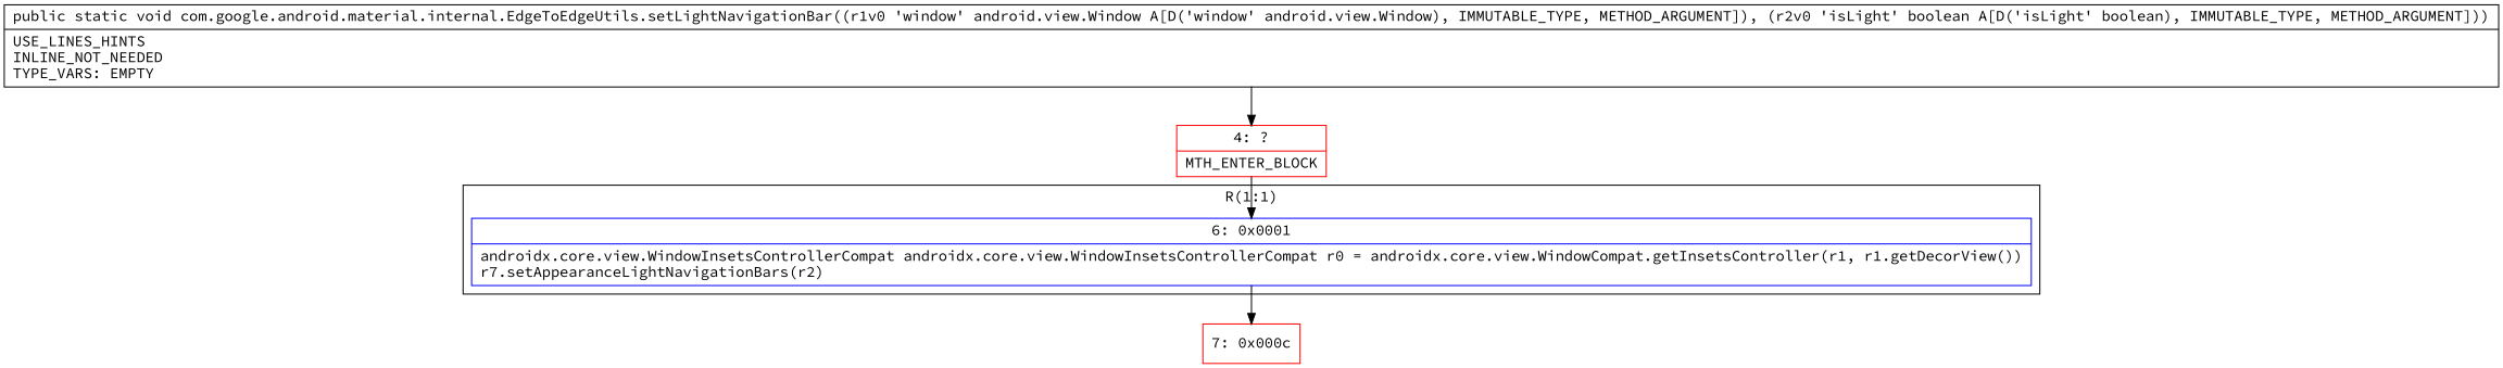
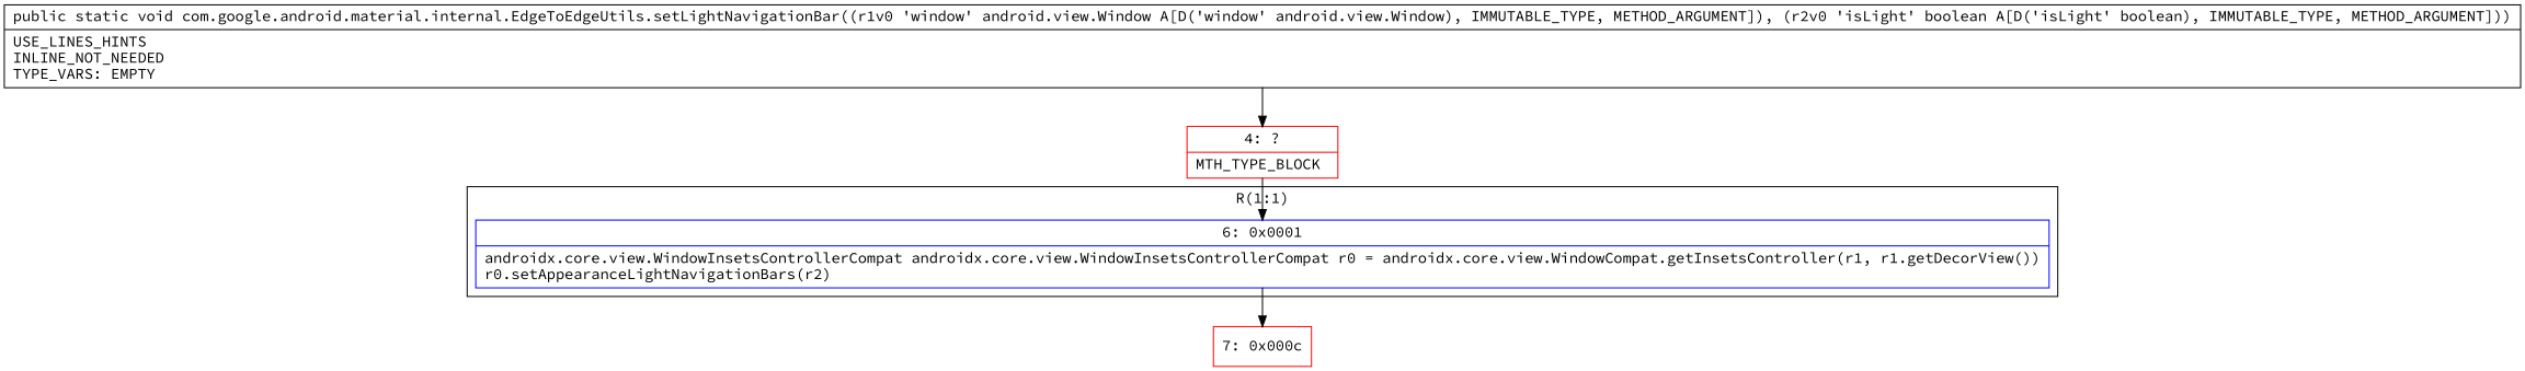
  digraph {
    fontname="Source Code Pro"
    node [color=red fontname="Source Code Pro" shape=record]
    edge [fontname="Source Code Pro"]
-   n1 [color=blue label="{6\:\ 0x0001|androidx.core.view.WindowInsetsControllerCompat androidx.core.view.WindowInsetsControllerCompat r0 = androidx.core.view.WindowCompat.getInsetsController(r1, r1.getDecorView())\lr7.setAppearanceLightNavigationBars(r2)\l}"]
+   n1 [color=blue label="{6\:\ 0x0001|androidx.core.view.WindowInsetsControllerCompat androidx.core.view.WindowInsetsControllerCompat r0 = androidx.core.view.WindowCompat.getInsetsController(r1, r1.getDecorView())\lr0.setAppearanceLightNavigationBars(r2)\l}"]
    n2 [label="{7\:\ 0x000c}"]
-   n3 [label="{4\:\ ?|MTH_ENTER_BLOCK\l}"]
+   n3 [label="{4\:\ ?|MTH_TYPE_BLOCK\l}"]
    n4 [label="{public static void com.google.android.material.internal.EdgeToEdgeUtils.setLightNavigationBar((r1v0 'window' android.view.Window A[D('window' android.view.Window), IMMUTABLE_TYPE, METHOD_ARGUMENT]), (r2v0 'isLight' boolean A[D('isLight' boolean), IMMUTABLE_TYPE, METHOD_ARGUMENT]))  | USE_LINES_HINTS\lINLINE_NOT_NEEDED\lTYPE_VARS: EMPTY\l}" color=""]
    subgraph cluster_1 {
      label="R(1:1)"
      n1
    }
    n1 -> n2
    n3 -> n1
    n4 -> n3
  }
